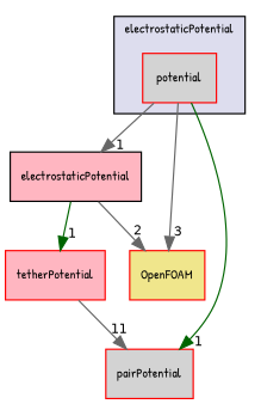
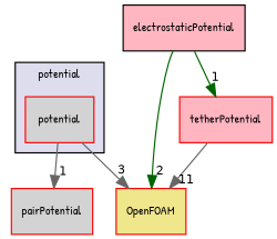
  digraph {
    compound=true
    fontname="Patrick Hand"
    node [color=red fillcolor=lightgrey fontname="Patrick Hand" fontsize=10 shape=box style=filled]
    edge [color=gray40 fontname="Patrick Hand" headlabel=1 labeldistance=1.5 labelfontname=Helvetica labelfontsize=10]
    n1 [label=potential pencolor=black]
    n2 [fillcolor=lightpink label=electrostaticPotential color=""]
    n3 [label=pairPotential]
    n4 [fillcolor=khaki label=OpenFOAM]
    n5 [fillcolor=lightpink label=tetherPotential]
    subgraph cluster_1 {
      bgcolor="#ddddee"
      fontsize=10
-     label=electrostaticPotential
+     label=potential
      pencolor=black
      n1
    }
-   n1 -> n2
-   n1 -> n3 [color=darkgreen]
+   n1 -> n3
    n1 -> n4 [headlabel=3]
-   n2 -> n4 [headlabel=2]
+   n2 -> n4 [color=darkgreen headlabel=2]
    n2 -> n5 [color=darkgreen]
-   n5 -> n3 [headlabel=11]
+   n5 -> n4 [headlabel=11]
  }
